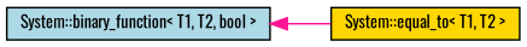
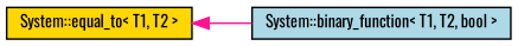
  digraph {
    rankdir=LR
    fontname=Oswald
    node [color=black fontname=Oswald fontsize=10 shape=record style=filled]
    n1 [fillcolor=lightblue height=0.2 label="System::binary_function\< T1, T2, bool \>" width=0.4]
    n2 [fillcolor=gold height=0.2 label="System::equal_to\< T1, T2 \>" width=0.4]
-   n1 -> n2 [color=deeppink dir=back fontname=Oswald fontsize=10 labelfontname=Helvetica labelfontsize=10 style=solid]
+   n2 -> n1 [color=deeppink dir=back fontname=Oswald fontsize=10 labelfontname=Helvetica labelfontsize=10 style=solid]
  }
